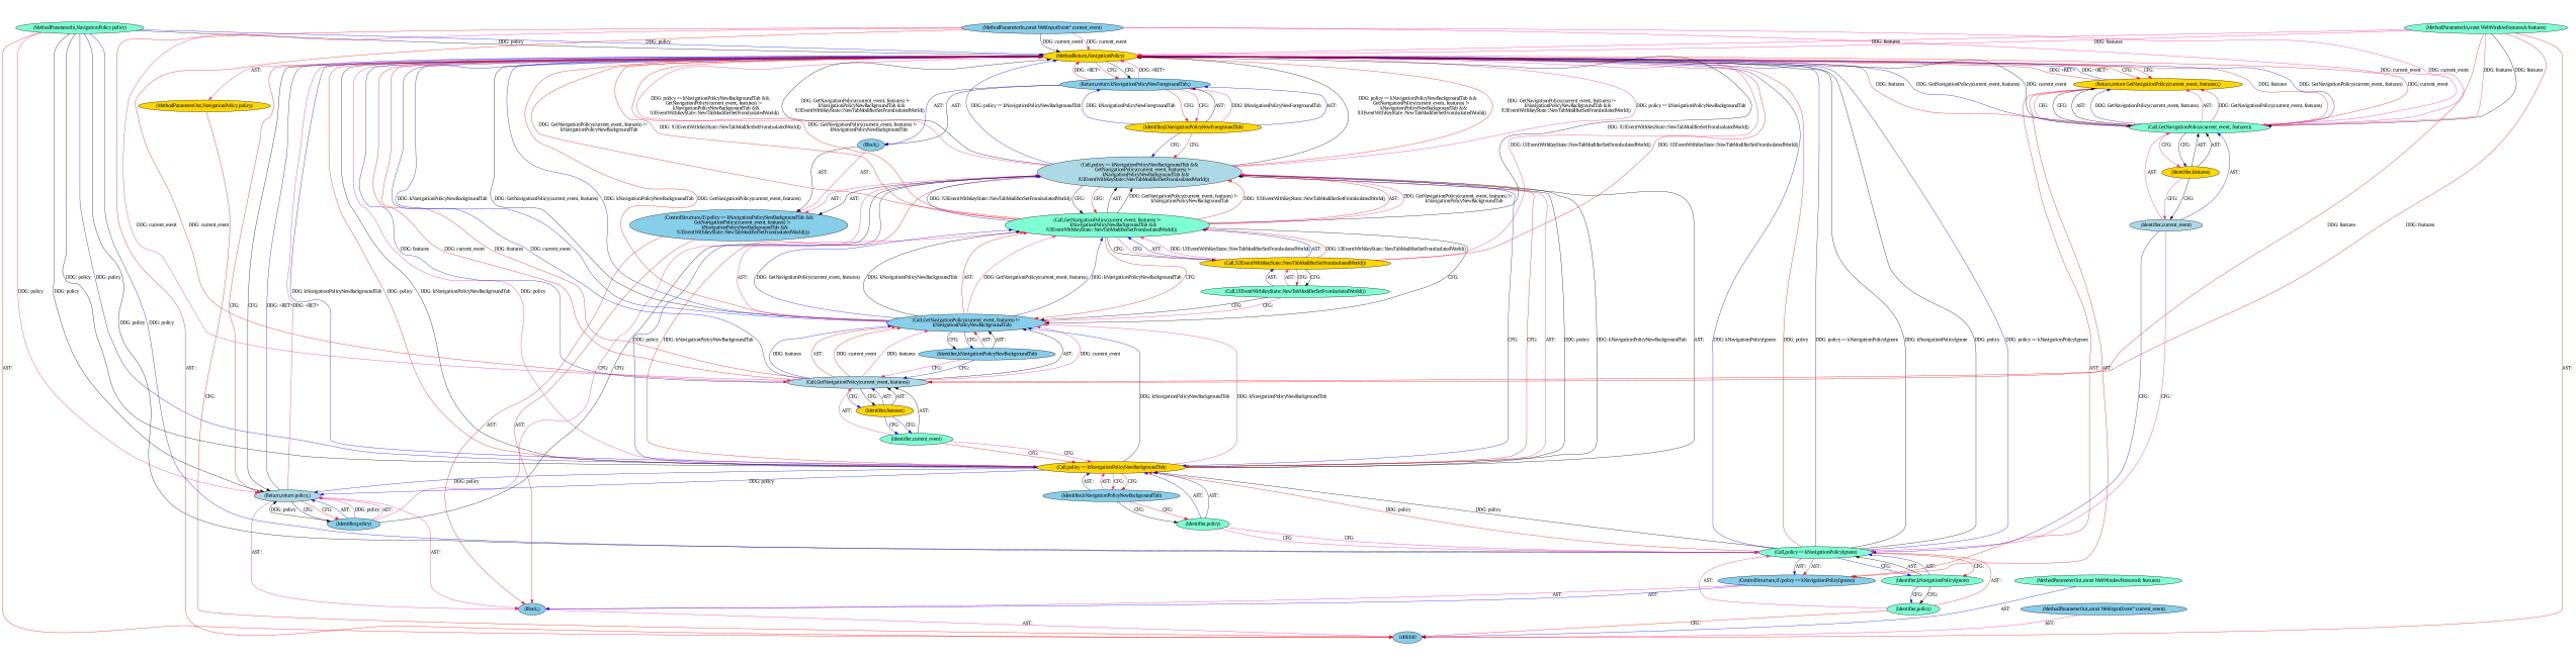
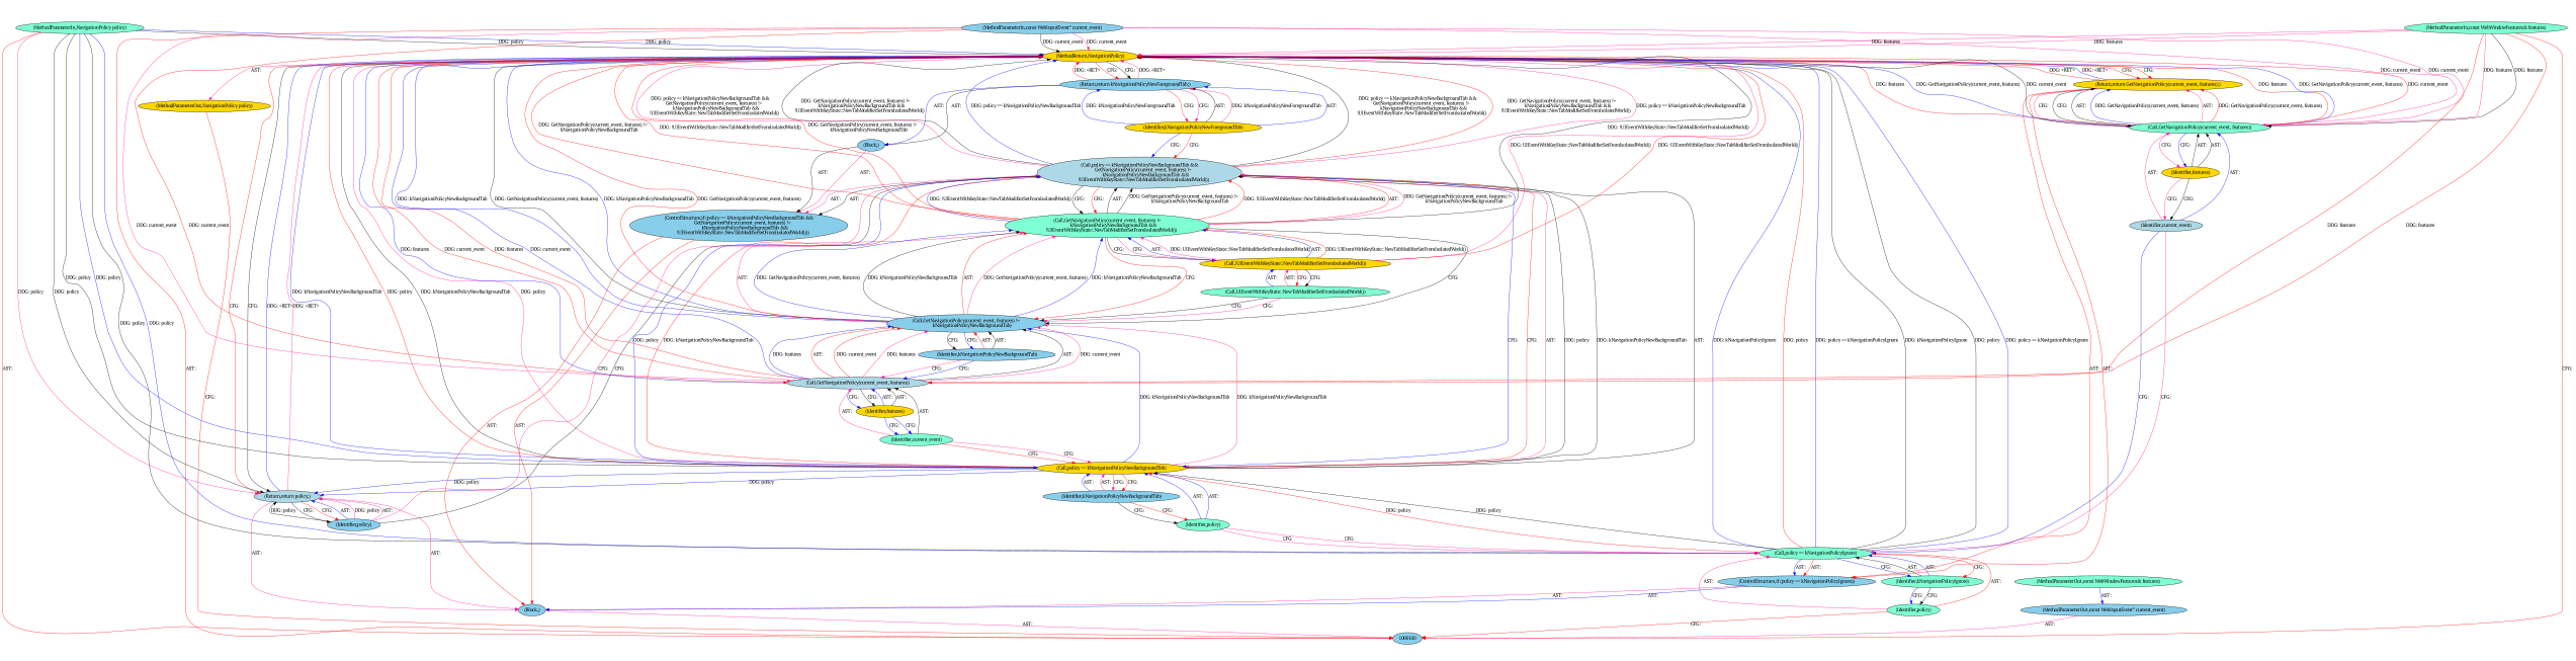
  digraph {
    fontname="PT Serif"
    node [fillcolor=skyblue fontname="PT Serif" style=filled]
    edge [color=red fontname="PT Serif"]
    n1 [fillcolor=gold label="(MethodReturn,NavigationPolicy)"]
    n2 [label="(Return,return kNavigationPolicyNewForegroundTab;)"]
    n3 [fillcolor=lightblue label="(Return,return policy;)"]
    n4 [fillcolor=gold label="(Return,return GetNavigationPolicy(current_event, features);)"]
    n5 [fillcolor=gold label="(MethodParameterOut,NavigationPolicy policy)"]
    n6 [fillcolor=gold label="(Identifier,kNavigationPolicyNewForegroundTab)"]
    n7 [label="(Block,)"]
    n8 [label="(Identifier,policy)"]
    n9 [label="(Block,)"]
    n10 [fillcolor=aquamarine label="(Call,GetNavigationPolicy(current_event, features))"]
    n11 [label="(ControlStructure,if (policy == kNavigationPolicyIgnore))"]
    n12 [fillcolor=aquamarine label="(MethodParameterIn,NavigationPolicy policy)"]
    1000100
    n14 [fillcolor=aquamarine label="(Call,policy == kNavigationPolicyIgnore)"]
    n15 [fillcolor=gold label="(Call,policy == kNavigationPolicyNewBackgroundTab)"]
    n16 [fillcolor=aquamarine label="(Identifier,kNavigationPolicyIgnore)"]
    n17 [fillcolor=lightblue label="(Call,policy == kNavigationPolicyNewBackgroundTab &&\n      GetNavigationPolicy(current_event, features) !=\n          kNavigationPolicyNewBackgroundTab &&\n       !UIEventWithKeyState::NewTabModifierSetFromIsolatedWorld())"]
    n18 [label="(Identifier,kNavigationPolicyNewBackgroundTab)"]
    n19 [label="(Call,GetNavigationPolicy(current_event, features) !=\n          kNavigationPolicyNewBackgroundTab)"]
    n20 [label="(ControlStructure,if (policy == kNavigationPolicyNewBackgroundTab &&\n      GetNavigationPolicy(current_event, features) !=\n          kNavigationPolicyNewBackgroundTab &&\n       !UIEventWithKeyState::NewTabModifierSetFromIsolatedWorld()))"]
    n21 [fillcolor=aquamarine label="(Call,GetNavigationPolicy(current_event, features) !=\n          kNavigationPolicyNewBackgroundTab &&\n       !UIEventWithKeyState::NewTabModifierSetFromIsolatedWorld())"]
    n22 [label="(MethodParameterIn,const WebInputEvent* current_event)"]
    n23 [fillcolor=lightblue label="(Call,GetNavigationPolicy(current_event, features))"]
    n24 [fillcolor=gold label="(Identifier,features)"]
    n25 [fillcolor=gold label="(Identifier,features)"]
    n26 [label="(MethodParameterOut,const WebInputEvent* current_event)"]
    n27 [fillcolor=aquamarine label="(MethodParameterIn,const WebWindowFeatures& features)"]
    n28 [fillcolor=aquamarine label="(MethodParameterOut,const WebWindowFeatures& features)"]
    n29 [fillcolor=aquamarine label="(Identifier,policy)"]
    n30 [fillcolor=lightblue label="(Identifier,current_event)"]
    n31 [fillcolor=aquamarine label="(Identifier,policy)"]
    n32 [fillcolor=gold label="(Call,!UIEventWithKeyState::NewTabModifierSetFromIsolatedWorld())"]
    n33 [label="(Identifier,kNavigationPolicyNewBackgroundTab)"]
    n34 [fillcolor=aquamarine label="(Identifier,current_event)"]
    n35 [fillcolor=aquamarine label="(Call,UIEventWithKeyState::NewTabModifierSetFromIsolatedWorld())"]
    n1 -> n2 [label="CFG: "]
    n1 -> n2 [color=black label="CFG: "]
    n1 -> n3 [label="CFG: "]
    n1 -> n3 [color=black label="CFG: "]
    n1 -> n4 [label="CFG: "]
    n1 -> n4 [label="CFG: "]
    n1 -> n5 [color=deeppink label="AST: "]
    n2 -> n1 [color=deeppink label="DDG: <RET>"]
    n2 -> n1 [label="DDG: <RET>"]
    n2 -> n6 [label="CFG: "]
    n2 -> n6 [color=deeppink label="CFG: "]
    n2 -> n7 [color=black label="AST: "]
    n2 -> n7 [color=blue label="AST: "]
    n3 -> n1 [color=blue label="DDG: <RET>"]
    n3 -> n1 [color=deeppink label="DDG: <RET>"]
    n3 -> n8 [color=black label="CFG: "]
    n3 -> n8 [label="CFG: "]
    n3 -> n9 [color=deeppink label="AST: "]
    n3 -> n9 [color=deeppink label="AST: "]
    n4 -> n1 [label="DDG: <RET>"]
    n4 -> n1 [color=blue label="DDG: <RET>"]
    n4 -> n10 [color=deeppink label="CFG: "]
    n4 -> n10 [color=black label="CFG: "]
    n4 -> n11 [label="AST: "]
    n4 -> n11 [label="AST: "]
    n5 -> 1000100 [label="CFG: "]
    n6 -> n2 [color=black label="AST: "]
    n6 -> n2 [color=deeppink label="DDG: kNavigationPolicyNewForegroundTab"]
    n6 -> n2 [color=blue label="AST: "]
    n6 -> n2 [color=blue label="DDG: kNavigationPolicyNewForegroundTab"]
    n6 -> n17 [color=blue label="CFG: "]
    n6 -> n17 [label="CFG: "]
    n7 -> n20 [color=deeppink label="AST: "]
    n7 -> n20 [color=black label="AST: "]
    n8 -> n3 [color=blue label="AST: "]
    n8 -> n3 [color=deeppink label="DDG: policy"]
    n8 -> n3 [color=deeppink label="AST: "]
    n8 -> n3 [color=black label="DDG: policy"]
    n8 -> n17 [color=deeppink label="CFG: "]
    n8 -> n17 [color=black label="CFG: "]
    n9 -> 1000100 [color=deeppink label="AST: "]
    n10 -> n1 [label="DDG: features"]
    n10 -> n1 [color=blue label="DDG: GetNavigationPolicy(current_event, features)"]
    n10 -> n1 [label="DDG: current_event"]
    n10 -> n1 [label="DDG: features"]
    n10 -> n1 [color=blue label="DDG: GetNavigationPolicy(current_event, features)"]
    n10 -> n1 [color=black label="DDG: current_event"]
    n10 -> n4 [color=black label="AST: "]
    n10 -> n4 [color=blue label="DDG: GetNavigationPolicy(current_event, features)"]
    n10 -> n4 [color=deeppink label="AST: "]
    n10 -> n4 [label="DDG: GetNavigationPolicy(current_event, features)"]
    n10 -> n24 [color=deeppink label="CFG: "]
    n10 -> n24 [color=blue label="CFG: "]
    n11 -> n9 [color=deeppink label="AST: "]
    n11 -> n9 [color=blue label="AST: "]
    n12 -> n1 [color=blue label="DDG: policy"]
    n12 -> n1 [color=black label="DDG: policy"]
    n12 -> n3 [color=deeppink label="DDG: policy"]
    n12 -> n3 [color=black label="DDG: policy"]
    n12 -> 1000100 [label="AST: "]
    n12 -> n14 [color=black label="DDG: policy"]
    n12 -> n14 [color=blue label="DDG: policy"]
    n12 -> n15 [color=black label="DDG: policy"]
    n12 -> n15 [color=blue label="DDG: policy"]
    n14 -> n1 [color=blue label="DDG: kNavigationPolicyIgnore"]
    n14 -> n1 [label="DDG: policy"]
    n14 -> n1 [color=blue label="DDG: policy == kNavigationPolicyIgnore"]
    n14 -> n1 [color=black label="DDG: kNavigationPolicyIgnore"]
    n14 -> n1 [color=black label="DDG: policy"]
    n14 -> n1 [color=blue label="DDG: policy == kNavigationPolicyIgnore"]
    n14 -> n11 [label="AST: "]
    n14 -> n11 [color=blue label="AST: "]
    n14 -> n15 [label="DDG: policy"]
    n14 -> n15 [color=black label="DDG: policy"]
    n14 -> n16 [label="CFG: "]
    n14 -> n16 [color=blue label="CFG: "]
    n15 -> n1 [color=blue label="DDG: kNavigationPolicyNewBackgroundTab"]
    n15 -> n1 [label="DDG: policy"]
    n15 -> n1 [color=black label="DDG: kNavigationPolicyNewBackgroundTab"]
    n15 -> n1 [color=deeppink label="DDG: policy"]
    n15 -> n3 [color=blue label="DDG: policy"]
    n15 -> n3 [color=blue label="DDG: policy"]
    n15 -> n17 [color=deeppink label="AST: "]
    n15 -> n17 [color=black label="DDG: policy"]
    n15 -> n17 [color=black label="DDG: kNavigationPolicyNewBackgroundTab"]
    n15 -> n17 [color=black label="AST: "]
    n15 -> n17 [color=blue label="DDG: policy"]
    n15 -> n17 [label="DDG: kNavigationPolicyNewBackgroundTab"]
    n15 -> n18 [color=deeppink label="CFG: "]
    n15 -> n18 [label="CFG: "]
    n15 -> n19 [color=deeppink label="DDG: kNavigationPolicyNewBackgroundTab"]
    n15 -> n19 [color=blue label="DDG: kNavigationPolicyNewBackgroundTab"]
    n16 -> n14 [color=black label="AST: "]
    n16 -> n14 [color=blue label="AST: "]
    n16 -> n29 [color=black label="CFG: "]
    n16 -> n29 [color=blue label="CFG: "]
    n17 -> n1 [color=deeppink label="DDG: policy == kNavigationPolicyNewBackgroundTab &&\n      GetNavigationPolicy(current_event, features) !=\n          kNavigationPolicyNewBackgroundTab &&\n       !UIEventWithKeyState::NewTabModifierSetFromIsolatedWorld()"]
    n17 -> n1 [color=black label="DDG: GetNavigationPolicy(current_event, features) !=\n          kNavigationPolicyNewBackgroundTab &&\n       !UIEventWithKeyState::NewTabModifierSetFromIsolatedWorld()"]
    n17 -> n1 [color=blue label="DDG: policy == kNavigationPolicyNewBackgroundTab"]
    n17 -> n1 [color=black label="DDG: policy == kNavigationPolicyNewBackgroundTab &&\n      GetNavigationPolicy(current_event, features) !=\n          kNavigationPolicyNewBackgroundTab &&\n       !UIEventWithKeyState::NewTabModifierSetFromIsolatedWorld()"]
    n17 -> n1 [label="DDG: GetNavigationPolicy(current_event, features) !=\n          kNavigationPolicyNewBackgroundTab &&\n       !UIEventWithKeyState::NewTabModifierSetFromIsolatedWorld()"]
    n17 -> n1 [color=deeppink label="DDG: policy == kNavigationPolicyNewBackgroundTab"]
    n17 -> n15 [label="CFG: "]
    n17 -> n15 [color=blue label="CFG: "]
    n17 -> n20 [color=deeppink label="AST: "]
    n17 -> n20 [color=black label="AST: "]
    n17 -> n21 [color=black label="CFG: "]
    n17 -> n21 [label="CFG: "]
    n18 -> n15 [color=blue label="AST: "]
    n18 -> n15 [color=deeppink label="AST: "]
    n18 -> n31 [color=black label="CFG: "]
    n18 -> n31 [label="CFG: "]
    n19 -> n1 [color=blue label="DDG: kNavigationPolicyNewBackgroundTab"]
    n19 -> n1 [color=black label="DDG: GetNavigationPolicy(current_event, features)"]
    n19 -> n1 [color=blue label="DDG: kNavigationPolicyNewBackgroundTab"]
    n19 -> n1 [label="DDG: GetNavigationPolicy(current_event, features)"]
    n19 -> n21 [color=deeppink label="AST: "]
    n19 -> n21 [color=blue label="DDG: GetNavigationPolicy(current_event, features)"]
    n19 -> n21 [color=black label="DDG: kNavigationPolicyNewBackgroundTab"]
    n19 -> n21 [label="AST: "]
    n19 -> n21 [color=deeppink label="DDG: GetNavigationPolicy(current_event, features)"]
    n19 -> n21 [color=blue label="DDG: kNavigationPolicyNewBackgroundTab"]
    n19 -> n33 [color=black label="CFG: "]
    n19 -> n33 [color=blue label="CFG: "]
    n20 -> n9 [label="AST: "]
    n20 -> n9 [label="AST: "]
    n21 -> n1 [label="DDG: GetNavigationPolicy(current_event, features) !=\n          kNavigationPolicyNewBackgroundTab"]
    n21 -> n1 [label="DDG: !UIEventWithKeyState::NewTabModifierSetFromIsolatedWorld()"]
    n21 -> n1 [label="DDG: GetNavigationPolicy(current_event, features) !=\n          kNavigationPolicyNewBackgroundTab"]
    n21 -> n1 [color=black label="DDG: !UIEventWithKeyState::NewTabModifierSetFromIsolatedWorld()"]
    n21 -> n17 [color=black label="AST: "]
    n21 -> n17 [color=black label="DDG: GetNavigationPolicy(current_event, features) !=\n          kNavigationPolicyNewBackgroundTab"]
    n21 -> n17 [label="DDG: !UIEventWithKeyState::NewTabModifierSetFromIsolatedWorld()"]
    n21 -> n17 [label="AST: "]
    n21 -> n17 [color=deeppink label="DDG: GetNavigationPolicy(current_event, features) !=\n          kNavigationPolicyNewBackgroundTab"]
    n21 -> n17 [color=blue label="DDG: !UIEventWithKeyState::NewTabModifierSetFromIsolatedWorld()"]
    n21 -> n19 [color=black label="CFG: "]
    n21 -> n19 [label="CFG: "]
    n21 -> n32 [color=black label="CFG: "]
    n21 -> n32 [color=deeppink label="CFG: "]
    n22 -> n1 [color=black label="DDG: current_event"]
    n22 -> n1 [color=deeppink label="DDG: current_event"]
    n22 -> n10 [color=deeppink label="DDG: current_event"]
    n22 -> n10 [color=deeppink label="DDG: current_event"]
    n22 -> 1000100 [label="AST: "]
    n22 -> n23 [color=deeppink label="DDG: current_event"]
    n22 -> n23 [label="DDG: current_event"]
    n23 -> n1 [label="DDG: features"]
    n23 -> n1 [color=blue label="DDG: current_event"]
    n23 -> n1 [color=blue label="DDG: features"]
    n23 -> n1 [label="DDG: current_event"]
    n23 -> n19 [color=black label="AST: "]
    n23 -> n19 [color=deeppink label="DDG: current_event"]
    n23 -> n19 [color=blue label="DDG: features"]
    n23 -> n19 [label="AST: "]
    n23 -> n19 [label="DDG: current_event"]
    n23 -> n19 [color=deeppink label="DDG: features"]
    n23 -> n25 [color=blue label="CFG: "]
    n23 -> n25 [color=black label="CFG: "]
    n24 -> n10 [color=black label="AST: "]
    n24 -> n10 [color=black label="AST: "]
    n24 -> n30 [color=black label="CFG: "]
    n24 -> n30 [color=deeppink label="CFG: "]
    n25 -> n23 [color=blue label="AST: "]
    n25 -> n23 [color=black label="AST: "]
    n25 -> n34 [color=blue label="CFG: "]
    n25 -> n34 [color=blue label="CFG: "]
    n26 -> 1000100 [color=deeppink label="AST: "]
    n27 -> n1 [color=deeppink label="DDG: features"]
    n27 -> n1 [color=deeppink label="DDG: features"]
    n27 -> n10 [color=deeppink label="DDG: features"]
    n27 -> n10 [color=black label="DDG: features"]
-   n27 -> 1000100 [label="AST: "]
+   n27 -> 1000100 [label="CFG: "]
    n27 -> n23 [label="DDG: features"]
    n27 -> n23 [label="DDG: features"]
-   n28 -> 1000100 [color=blue label="AST: "]
+   n28 -> n26 [color=blue label="AST: "]
    n29 -> 1000100 [label="CFG: "]
    n29 -> n14 [color=deeppink label="AST: "]
    n29 -> n14 [label="AST: "]
    n30 -> n10 [color=blue label="AST: "]
    n30 -> n10 [color=deeppink label="AST: "]
    n30 -> n14 [color=blue label="CFG: "]
    n30 -> n14 [color=deeppink label="CFG: "]
    n31 -> n14 [color=deeppink label="CFG: "]
    n31 -> n14 [color=deeppink label="CFG: "]
    n31 -> n15 [color=blue label="AST: "]
    n31 -> n15 [color=blue label="AST: "]
    n32 -> n1 [color=deeppink label="DDG: UIEventWithKeyState::NewTabModifierSetFromIsolatedWorld()"]
    n32 -> n1 [label="DDG: UIEventWithKeyState::NewTabModifierSetFromIsolatedWorld()"]
    n32 -> n21 [color=blue label="AST: "]
    n32 -> n21 [color=deeppink label="DDG: UIEventWithKeyState::NewTabModifierSetFromIsolatedWorld()"]
    n32 -> n21 [color=blue label="AST: "]
    n32 -> n21 [label="DDG: UIEventWithKeyState::NewTabModifierSetFromIsolatedWorld()"]
    n32 -> n35 [label="CFG: "]
    n32 -> n35 [color=black label="CFG: "]
    n33 -> n19 [label="AST: "]
    n33 -> n19 [color=black label="AST: "]
    n33 -> n23 [color=deeppink label="CFG: "]
    n33 -> n23 [color=blue label="CFG: "]
    n34 -> n15 [label="CFG: "]
    n34 -> n15 [color=deeppink label="CFG: "]
    n34 -> n23 [color=deeppink label="AST: "]
    n34 -> n23 [color=black label="AST: "]
    n35 -> n19 [color=black label="CFG: "]
    n35 -> n19 [color=deeppink label="CFG: "]
    n35 -> n32 [color=blue label="AST: "]
    n35 -> n32 [color=deeppink label="AST: "]
  }
